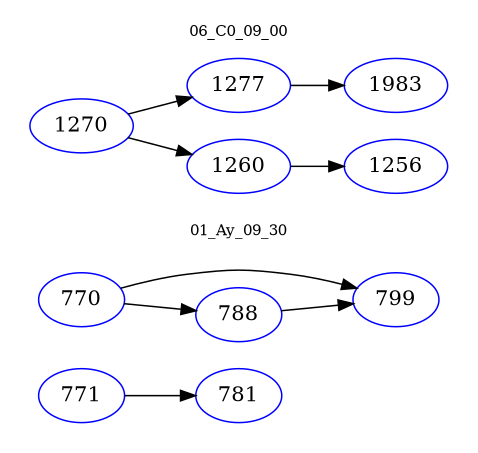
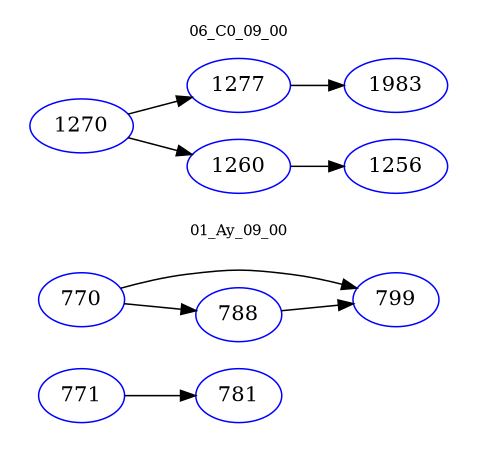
  digraph {
    rankdir=LR
    node [color=blue]
    edge [color=black]
    n1 [label=770]
    n2 [label=771]
    n3 [label=788]
    n4 [label=781]
    n5 [label=799]
    n6 [label=1270]
    n7 [label=1260]
    n8 [label=1277]
    n9 [label=1256]
    n10 [label=1983]
    subgraph cluster_1 {
      color=white
      fontsize=10
-     label="01_Ay_09_30"
+     label="01_Ay_09_00"
      n1
      n2
      n3
      n4
      n5
    }
    subgraph cluster_2 {
      color=white
      fontsize=10
      label="06_C0_09_00"
      n6
      n7
      n8
      n9
      n10
    }
    n1 -> n3
    n1 -> n5
    n2 -> n4
    n3 -> n5
    n6 -> n7
    n6 -> n8
    n7 -> n9
    n8 -> n10
  }
